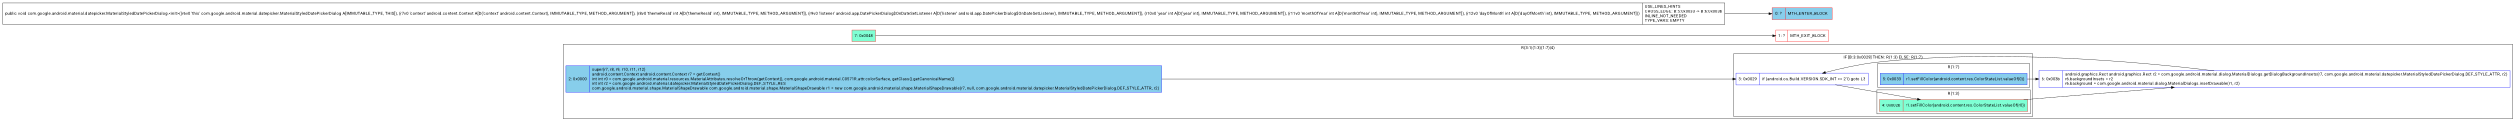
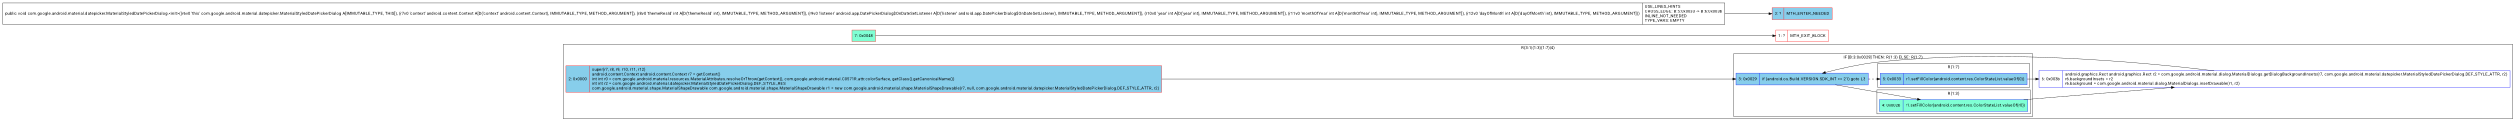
  digraph {
    fontname=Roboto
    rankdir=LR
    node [color=blue fillcolor=skyblue fontname=Roboto shape=record style=filled]
    edge [fontname=Roboto]
-   n1 [color=red fillcolor=aquamarine label="{4\:\ 0x002b|r1.setFillColor(android.content.res.ColorStateList.valueOf(r0))\l}"]
+   n1 [fillcolor=aquamarine label="{4\:\ 0x002b|r1.setFillColor(android.content.res.ColorStateList.valueOf(r0))\l}"]
    n2 [label="{5\:\ 0x0033|r1.setFillColor(android.content.res.ColorStateList.valueOf(0))\l}"]
-   n3 [fillcolor=white label="{3\:\ 0x0029|if (android.os.Build.VERSION.SDK_INT \>= 21) goto L3\l}"]
-   n4 [label="{2\:\ 0x0000|super(r7, r8, r9, r10, r11, r12)\landroid.content.Context android.content.Context r7 = getContext()\lint int r0 = com.google.android.material.resources.MaterialAttributes.resolveOrThrow(getContext(), com.google.android.material.C0571R.attr.colorSurface, getClass().getCanonicalName())\lint int r2 = com.google.android.material.datepicker.MaterialStyledDatePickerDialog.DEF_STYLE_RES\lcom.google.android.material.shape.MaterialShapeDrawable com.google.android.material.shape.MaterialShapeDrawable r1 = new com.google.android.material.shape.MaterialShapeDrawable(r7, null, com.google.android.material.datepicker.MaterialStyledDatePickerDialog.DEF_STYLE_ATTR, r2)\l}"]
+   n3 [label="{3\:\ 0x0029|if (android.os.Build.VERSION.SDK_INT \>= 21) goto L3\l}"]
+   n4 [color=red label="{2\:\ 0x0000|super(r7, r8, r9, r10, r11, r12)\landroid.content.Context android.content.Context r7 = getContext()\lint int r0 = com.google.android.material.resources.MaterialAttributes.resolveOrThrow(getContext(), com.google.android.material.C0571R.attr.colorSurface, getClass().getCanonicalName())\lint int r2 = com.google.android.material.datepicker.MaterialStyledDatePickerDialog.DEF_STYLE_RES\lcom.google.android.material.shape.MaterialShapeDrawable com.google.android.material.shape.MaterialShapeDrawable r1 = new com.google.android.material.shape.MaterialShapeDrawable(r7, null, com.google.android.material.datepicker.MaterialStyledDatePickerDialog.DEF_STYLE_ATTR, r2)\l}"]
    n5 [fillcolor=white label="{6\:\ 0x003b|android.graphics.Rect android.graphics.Rect r2 = com.google.android.material.dialog.MaterialDialogs.getDialogBackgroundInsets(r7, com.google.android.material.datepicker.MaterialStyledDatePickerDialog.DEF_STYLE_ATTR, r2)\lr6.backgroundInsets = r2\lr6.background = com.google.android.material.dialog.MaterialDialogs.insetDrawable(r1, r2)\l}"]
    n6 [color=red fillcolor=aquamarine label="{7\:\ 0x0048}"]
    n7 [color=red fillcolor=white label="{1\:\ ?|MTH_EXIT_BLOCK\l}"]
-   n8 [color=red label="{0\:\ ?|MTH_ENTER_BLOCK\l}"]
+   n8 [color=red label="{0\:\ ?|MTH_ENTER_NEEDED\l}"]
    n9 [fillcolor=white label="{public void com.google.android.material.datepicker.MaterialStyledDatePickerDialog.\<init\>((r6v0 'this' com.google.android.material.datepicker.MaterialStyledDatePickerDialog A[IMMUTABLE_TYPE, THIS]), (r7v0 'context' android.content.Context A[D('context' android.content.Context), IMMUTABLE_TYPE, METHOD_ARGUMENT]), (r8v0 'themeResId' int A[D('themeResId' int), IMMUTABLE_TYPE, METHOD_ARGUMENT]), (r9v0 'listener' android.app.DatePickerDialog$OnDateSetListener A[D('listener' android.app.DatePickerDialog$OnDateSetListener), IMMUTABLE_TYPE, METHOD_ARGUMENT]), (r10v0 'year' int A[D('year' int), IMMUTABLE_TYPE, METHOD_ARGUMENT]), (r11v0 'monthOfYear' int A[D('monthOfYear' int), IMMUTABLE_TYPE, METHOD_ARGUMENT]), (r12v0 'dayOfMonth' int A[D('dayOfMonth' int), IMMUTABLE_TYPE, METHOD_ARGUMENT]))  | USE_LINES_HINTS\lCROSS_EDGE: B:5:0x0033 \-\> B:6:0x003b\lINLINE_NOT_NEEDED\lTYPE_VARS: EMPTY\l}" color=""]
    subgraph cluster_1 {
      label="R(3:1|(1:3)(1:7)|4)"
      n4
      n5
      subgraph cluster_2 {
        label="IF [B:3:0x0029] THEN: R(1:3) ELSE: R(1:7)"
        n3
        subgraph cluster_3 {
          label="R(1:3)"
          n1
        }
        subgraph cluster_4 {
          label="R(1:7)"
          n2
        }
      }
    }
    n1 -> n5
    n2 -> n5
    n3 -> n1
+   n3 -> n2 [style=dashed]
    n4 -> n3
    n5 -> n3
    n6 -> n7
    n9 -> n8
  }
